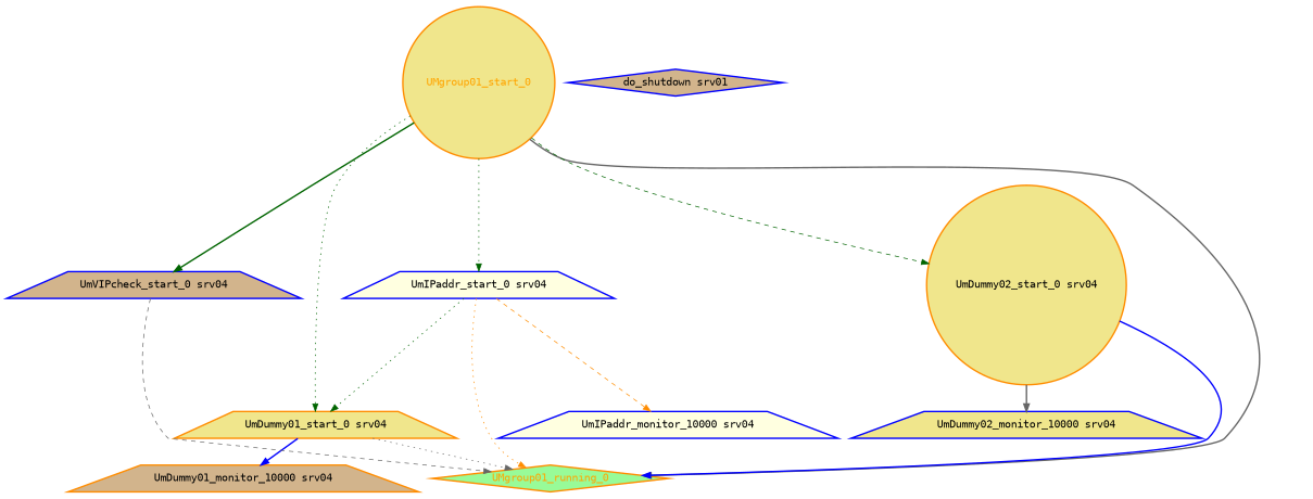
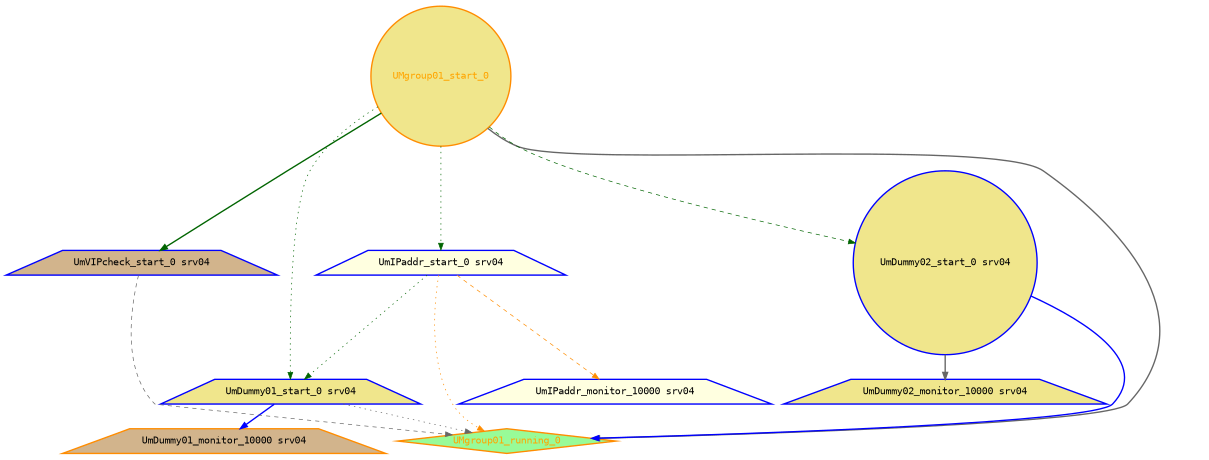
  digraph {
    fontname="DejaVu Sans Mono"
    node [color=blue fillcolor=khaki fontcolor=black fontname="DejaVu Sans Mono" shape=trapezium style="bold,filled"]
    edge [color=darkgreen fontname="DejaVu Sans Mono" style=bold]
    UMgroup01_running_0 [color=darkorange fillcolor=palegreen fontcolor=orange shape=diamond]
    UMgroup01_start_0 [color=darkorange fontcolor=orange shape=circle]
-   "UmDummy01_start_0 srv04" [color=darkorange]
-   "UmDummy02_start_0 srv04" [color=darkorange shape=circle]
+   "UmDummy01_start_0 srv04"
+   "UmDummy02_start_0 srv04" [shape=circle]
    "UmIPaddr_start_0 srv04" [fillcolor=lightyellow]
    "UmVIPcheck_start_0 srv04" [fillcolor=tan]
    "UmDummy01_monitor_10000 srv04" [color=darkorange fillcolor=tan]
    "UmDummy02_monitor_10000 srv04"
    "UmIPaddr_monitor_10000 srv04" [fillcolor=lightyellow]
-   "do_shutdown srv01" [fillcolor=tan shape=diamond]
    UMgroup01_start_0 -> UMgroup01_running_0 [color=gray40]
    UMgroup01_start_0 -> "UmDummy01_start_0 srv04" [style=dotted]
    UMgroup01_start_0 -> "UmDummy02_start_0 srv04" [style=dashed]
    UMgroup01_start_0 -> "UmIPaddr_start_0 srv04" [style=dotted]
    UMgroup01_start_0 -> "UmVIPcheck_start_0 srv04"
    "UmDummy01_start_0 srv04" -> UMgroup01_running_0 [color=gray40 style=dotted]
    "UmDummy01_start_0 srv04" -> "UmDummy01_monitor_10000 srv04" [color=blue]
    "UmDummy02_start_0 srv04" -> UMgroup01_running_0 [color=blue]
    "UmDummy02_start_0 srv04" -> "UmDummy02_monitor_10000 srv04" [color=gray40]
    "UmIPaddr_start_0 srv04" -> UMgroup01_running_0 [color=darkorange style=dotted]
    "UmIPaddr_start_0 srv04" -> "UmDummy01_start_0 srv04" [style=dotted]
    "UmIPaddr_start_0 srv04" -> "UmIPaddr_monitor_10000 srv04" [color=darkorange style=dashed]
    "UmVIPcheck_start_0 srv04" -> UMgroup01_running_0 [color=gray40 style=dashed]
  }
